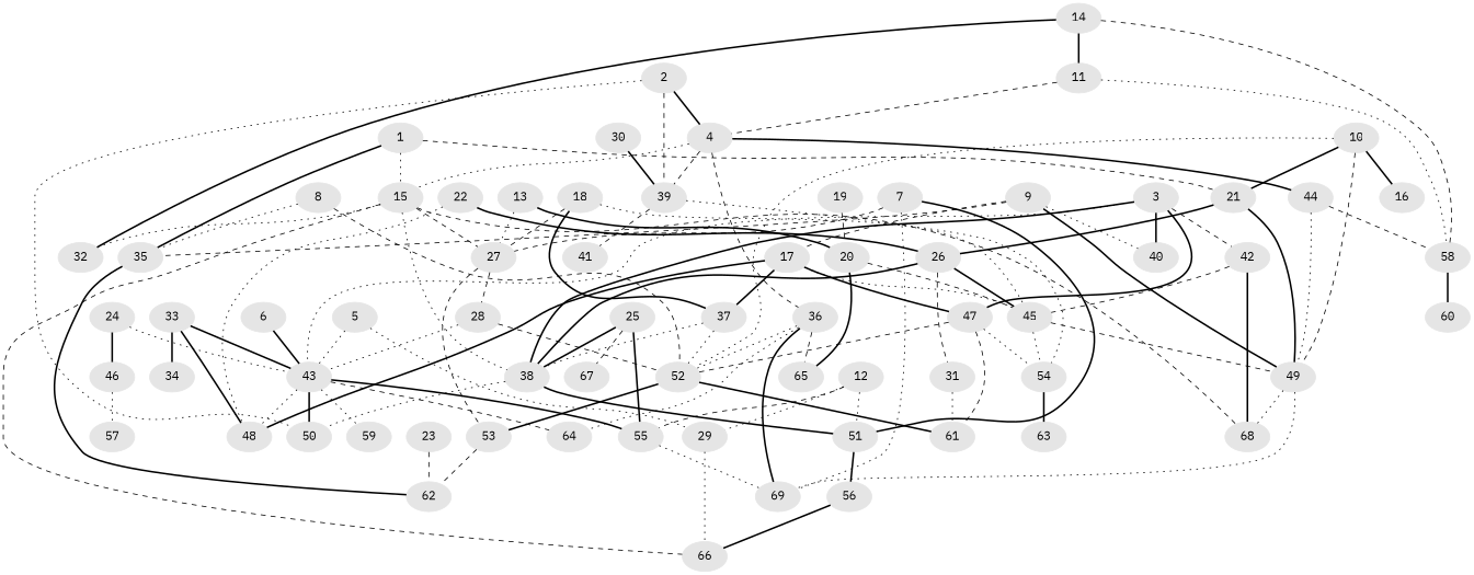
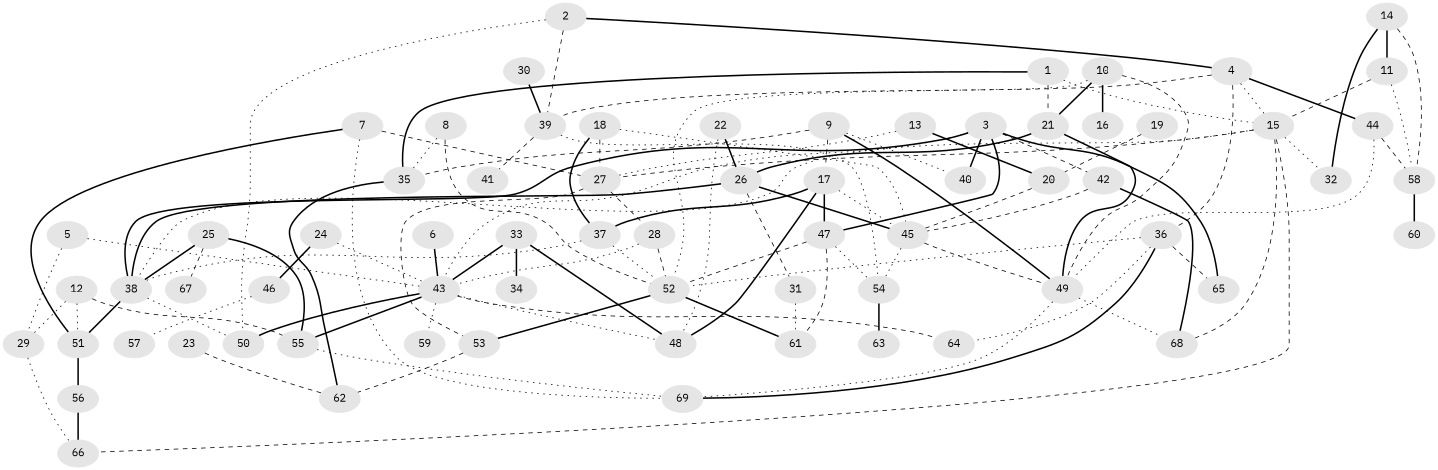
  graph {
    fontname="IBM Plex Mono"
    node [color=gray90 fontname="IBM Plex Mono" style=filled]
    edge [fontname="IBM Plex Mono" style=bold weight=1.0]
    1
    15
    21
    35
    38
    27
    32
    66
    68
    49
    26
    62
    2
    4
    39
    50
    36
    44
    41
    54
    3
    40
    42
    43
    47
    51
    45
    55
    48
    64
    59
    52
    61
    69
    65
    58
    5
    29
    6
    7
    28
    53
    56
    8
    9
    17
    37
    10
    16
    11
    60
    12
    13
    20
    14
    18
    19
    31
    22
    23
    24
    46
    57
    25
    67
    30
    33
    34
    63
    1 -- 15 [style=dotted]
    1 -- 21 [style=dashed]
    1 -- 35
    15 -- 38 [style=dotted]
    15 -- 27 [style=dashed]
    15 -- 32 [style=dotted]
    15 -- 66 [style=dashed]
    15 -- 68 [style=dashed]
    21 -- 49
    21 -- 26
    35 -- 62
    38 -- 50 [style=dotted]
    38 -- 51
    27 -- 28 [style=dashed]
    27 -- 53 [style=dashed]
    49 -- 68 [style=dotted]
    49 -- 69 [style=dotted]
    26 -- 38 [weight=2.0]
    26 -- 45
    26 -- 31 [style=dashed]
    2 -- 4
    2 -- 39 [style=dashed]
    2 -- 50 [style=dotted]
    4 -- 15 [style=dotted]
    4 -- 39 [style=dashed]
    4 -- 36 [style=dashed]
    4 -- 44
    39 -- 41 [style=dashed]
    39 -- 54 [style=dotted]
    36 -- 64 [style=dotted]
    36 -- 52 [style=dotted]
    36 -- 69
    36 -- 65 [style=dashed]
    44 -- 49 [style=dotted]
    44 -- 58 [style=dashed]
    54 -- 63
    3 -- 38
    3 -- 40
    3 -- 42 [style=dashed]
    3 -- 43 [style=dotted]
    3 -- 47
    42 -- 68
    42 -- 45 [style=dashed]
    43 -- 50
    43 -- 55
    43 -- 48 [style=dotted]
    43 -- 64 [style=dashed]
    43 -- 59 [style=dotted]
    47 -- 54 [style=dotted]
    47 -- 52 [style=dashed]
    47 -- 61 [style=dashed]
    51 -- 56
    45 -- 49 [style=dashed]
    45 -- 54 [style=dotted]
    55 -- 69 [style=dotted]
    52 -- 61
    52 -- 53
    58 -- 60
    5 -- 43 [style=dotted]
    5 -- 29 [style=dotted]
    29 -- 66 [style=dotted]
    6 -- 43 [weight=2.0]
    7 -- 27 [style=dashed]
    7 -- 51
    7 -- 69 [style=dotted]
    28 -- 43 [style=dotted]
    28 -- 52 [style=dashed]
    53 -- 62 [style=dashed]
    56 -- 66
    8 -- 35 [style=dotted]
    8 -- 52 [style=dashed]
    9 -- 35 [style=dashed]
    9 -- 49
    9 -- 40 [style=dotted]
    9 -- 17 [style=dashed]
    17 -- 47
    17 -- 45 [style=dotted]
    17 -- 48
    17 -- 37
    37 -- 38 [style=dotted]
    37 -- 52 [style=dotted]
    10 -- 21
    10 -- 49 [style=dashed weight=2.0]
    10 -- 52 [style=dotted]
    10 -- 16
-   11 -- 4 [style=dashed]
+   11 -- 15 [style=dashed]
    11 -- 58 [style=dotted]
    12 -- 51 [style=dotted]
    12 -- 55 [style=dashed]
    12 -- 29 [style=dotted]
    13 -- 27 [style=dotted]
    13 -- 20
    20 -- 45 [style=dashed]
-   20 -- 65
+   3 -- 65
    14 -- 32
    14 -- 58 [style=dashed]
    14 -- 11
    18 -- 27 [style=dashed]
    18 -- 45 [style=dotted]
    18 -- 37
    19 -- 20 [style=dashed]
    31 -- 61 [style=dotted]
    22 -- 26
    22 -- 48 [style=dotted]
    23 -- 62 [style=dashed]
    24 -- 43 [style=dotted]
    24 -- 46
    46 -- 57 [style=dotted]
    25 -- 38
    25 -- 55
    25 -- 67 [style=dashed]
    30 -- 39
    33 -- 43
    33 -- 48
    33 -- 34
  }
